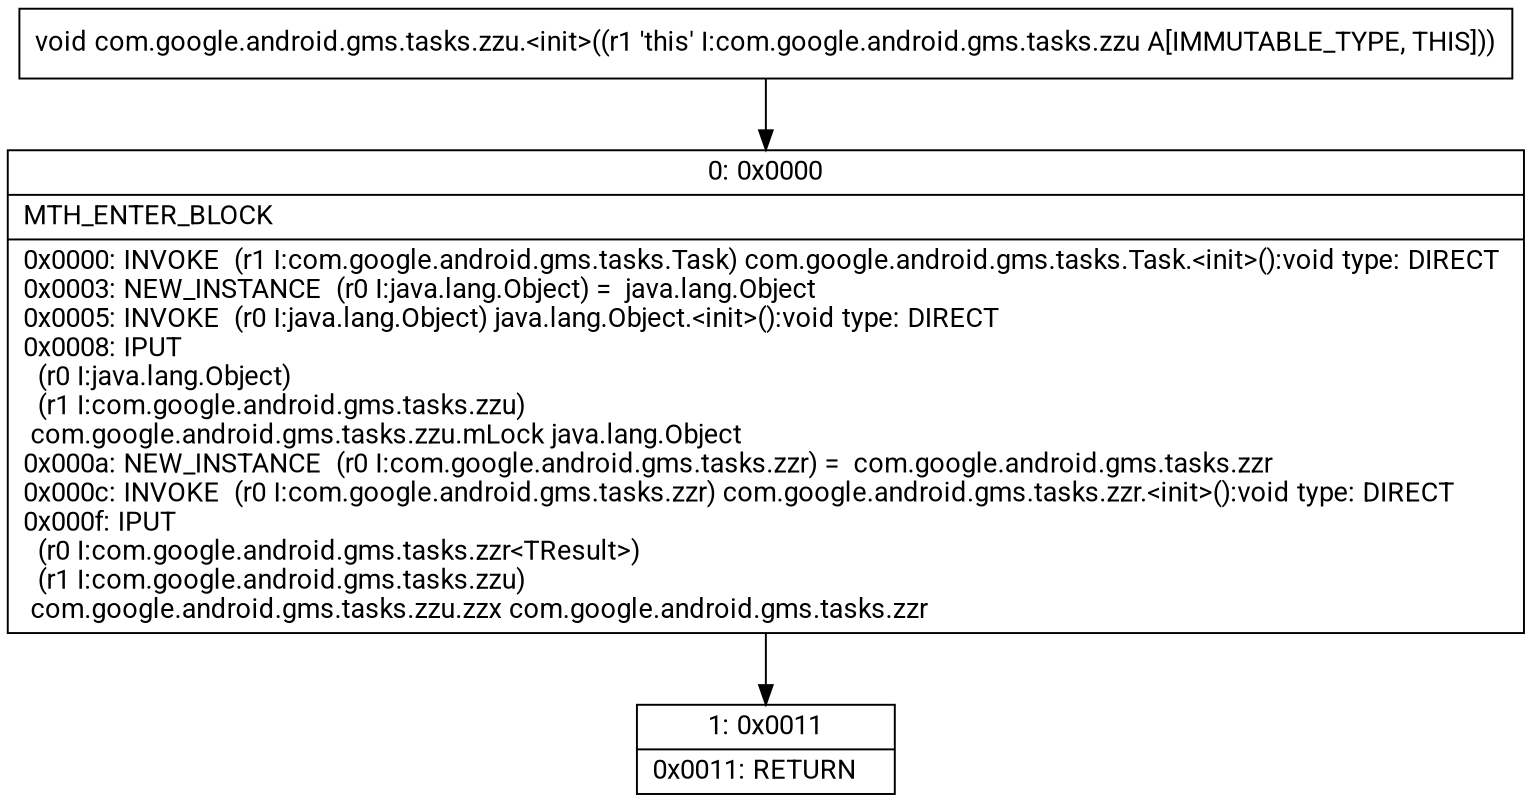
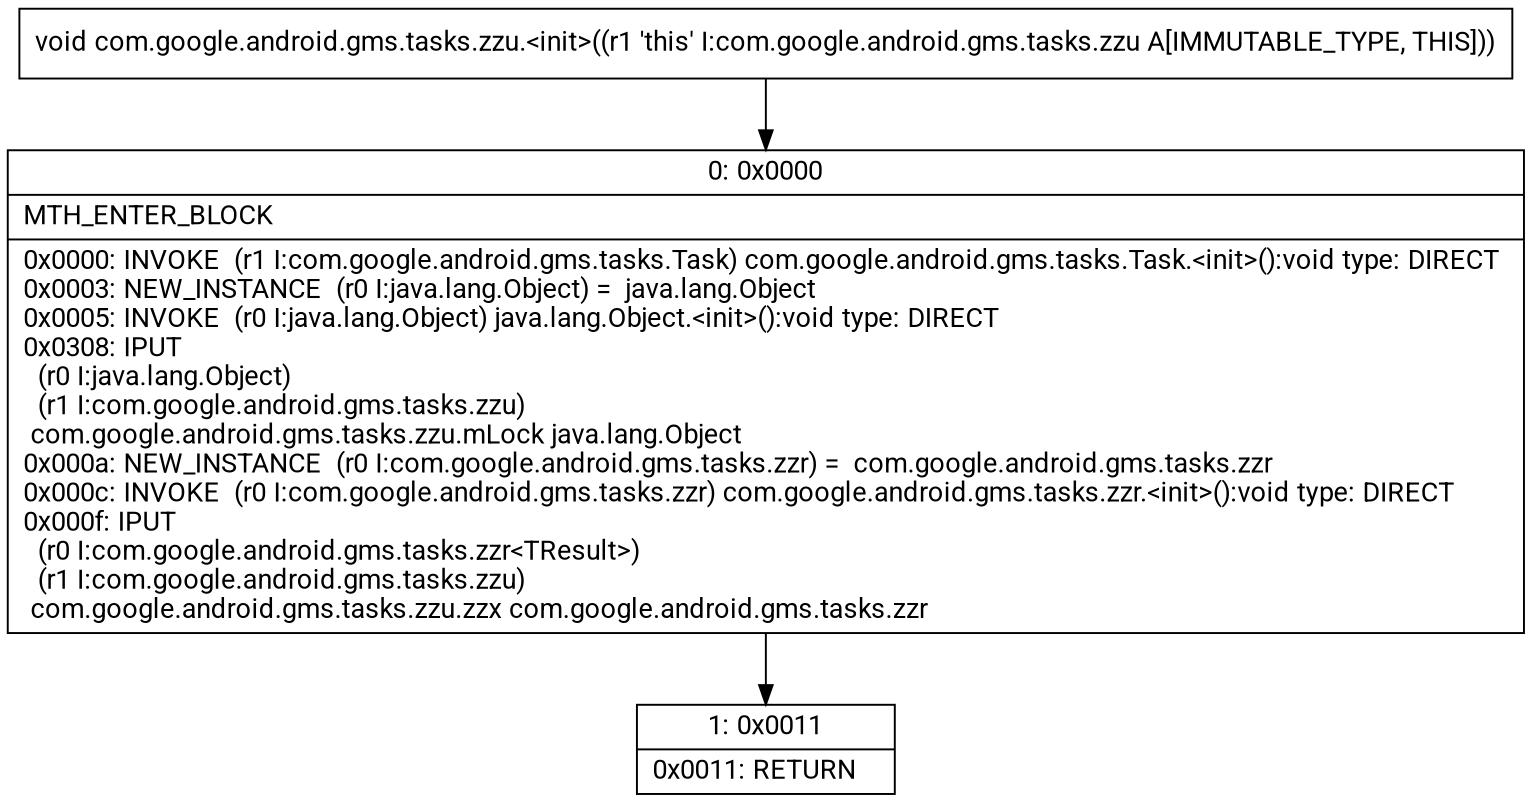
  digraph {
    fontname=Roboto
    node [shape=record fontname=Roboto]
    edge [fontname=Roboto]
-   n1 [label="{0\:\ 0x0000|MTH_ENTER_BLOCK\l|0x0000: INVOKE  (r1 I:com.google.android.gms.tasks.Task) com.google.android.gms.tasks.Task.\<init\>():void type: DIRECT \l0x0003: NEW_INSTANCE  (r0 I:java.lang.Object) =  java.lang.Object \l0x0005: INVOKE  (r0 I:java.lang.Object) java.lang.Object.\<init\>():void type: DIRECT \l0x0008: IPUT  \l  (r0 I:java.lang.Object)\l  (r1 I:com.google.android.gms.tasks.zzu)\l com.google.android.gms.tasks.zzu.mLock java.lang.Object \l0x000a: NEW_INSTANCE  (r0 I:com.google.android.gms.tasks.zzr) =  com.google.android.gms.tasks.zzr \l0x000c: INVOKE  (r0 I:com.google.android.gms.tasks.zzr) com.google.android.gms.tasks.zzr.\<init\>():void type: DIRECT \l0x000f: IPUT  \l  (r0 I:com.google.android.gms.tasks.zzr\<TResult\>)\l  (r1 I:com.google.android.gms.tasks.zzu)\l com.google.android.gms.tasks.zzu.zzx com.google.android.gms.tasks.zzr \l}"]
+   n1 [label="{0\:\ 0x0000|MTH_ENTER_BLOCK\l|0x0000: INVOKE  (r1 I:com.google.android.gms.tasks.Task) com.google.android.gms.tasks.Task.\<init\>():void type: DIRECT \l0x0003: NEW_INSTANCE  (r0 I:java.lang.Object) =  java.lang.Object \l0x0005: INVOKE  (r0 I:java.lang.Object) java.lang.Object.\<init\>():void type: DIRECT \l0x0308: IPUT  \l  (r0 I:java.lang.Object)\l  (r1 I:com.google.android.gms.tasks.zzu)\l com.google.android.gms.tasks.zzu.mLock java.lang.Object \l0x000a: NEW_INSTANCE  (r0 I:com.google.android.gms.tasks.zzr) =  com.google.android.gms.tasks.zzr \l0x000c: INVOKE  (r0 I:com.google.android.gms.tasks.zzr) com.google.android.gms.tasks.zzr.\<init\>():void type: DIRECT \l0x000f: IPUT  \l  (r0 I:com.google.android.gms.tasks.zzr\<TResult\>)\l  (r1 I:com.google.android.gms.tasks.zzu)\l com.google.android.gms.tasks.zzu.zzx com.google.android.gms.tasks.zzr \l}"]
    n2 [label="{1\:\ 0x0011|0x0011: RETURN   \l}"]
    n3 [label="{void com.google.android.gms.tasks.zzu.\<init\>((r1 'this' I:com.google.android.gms.tasks.zzu A[IMMUTABLE_TYPE, THIS])) }"]
    n1 -> n2
    n3 -> n1
  }
